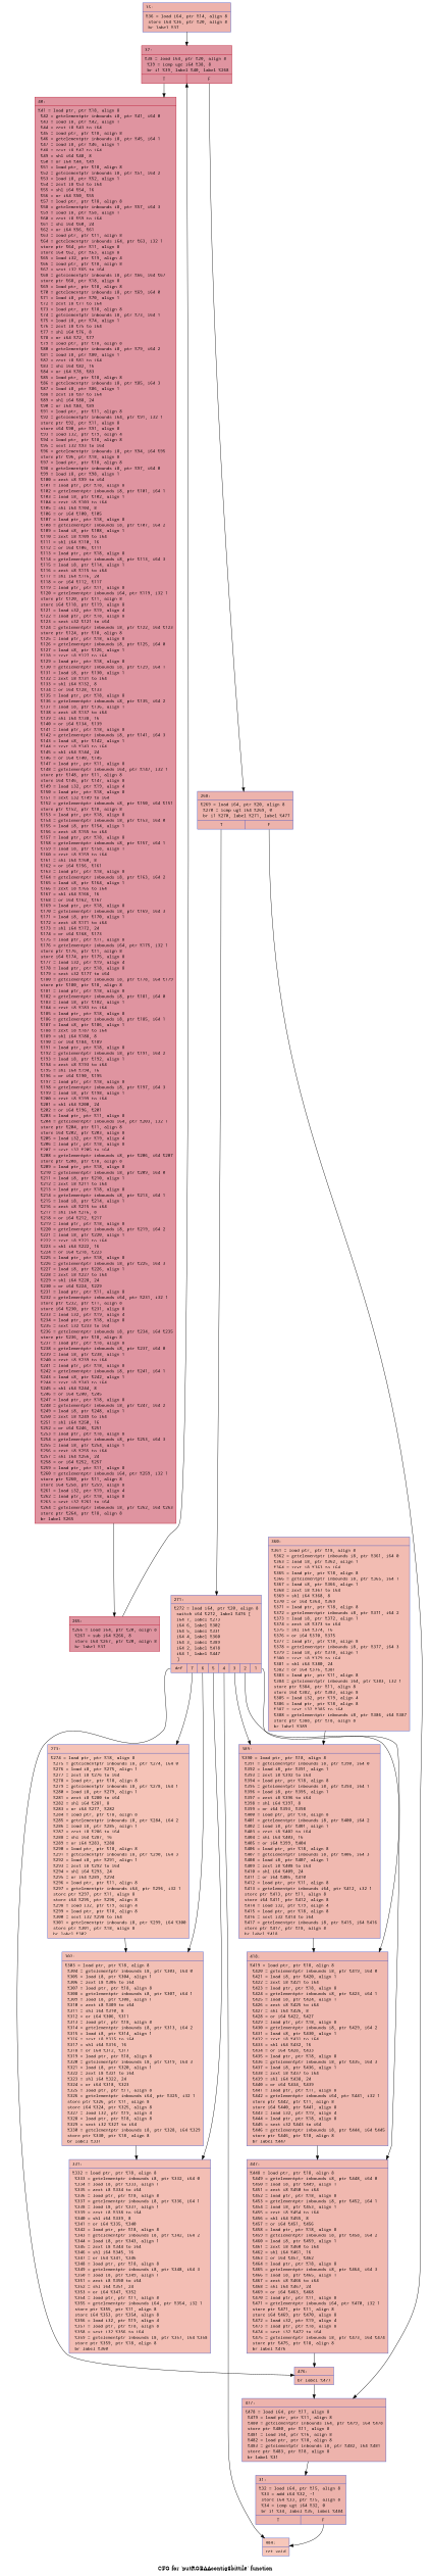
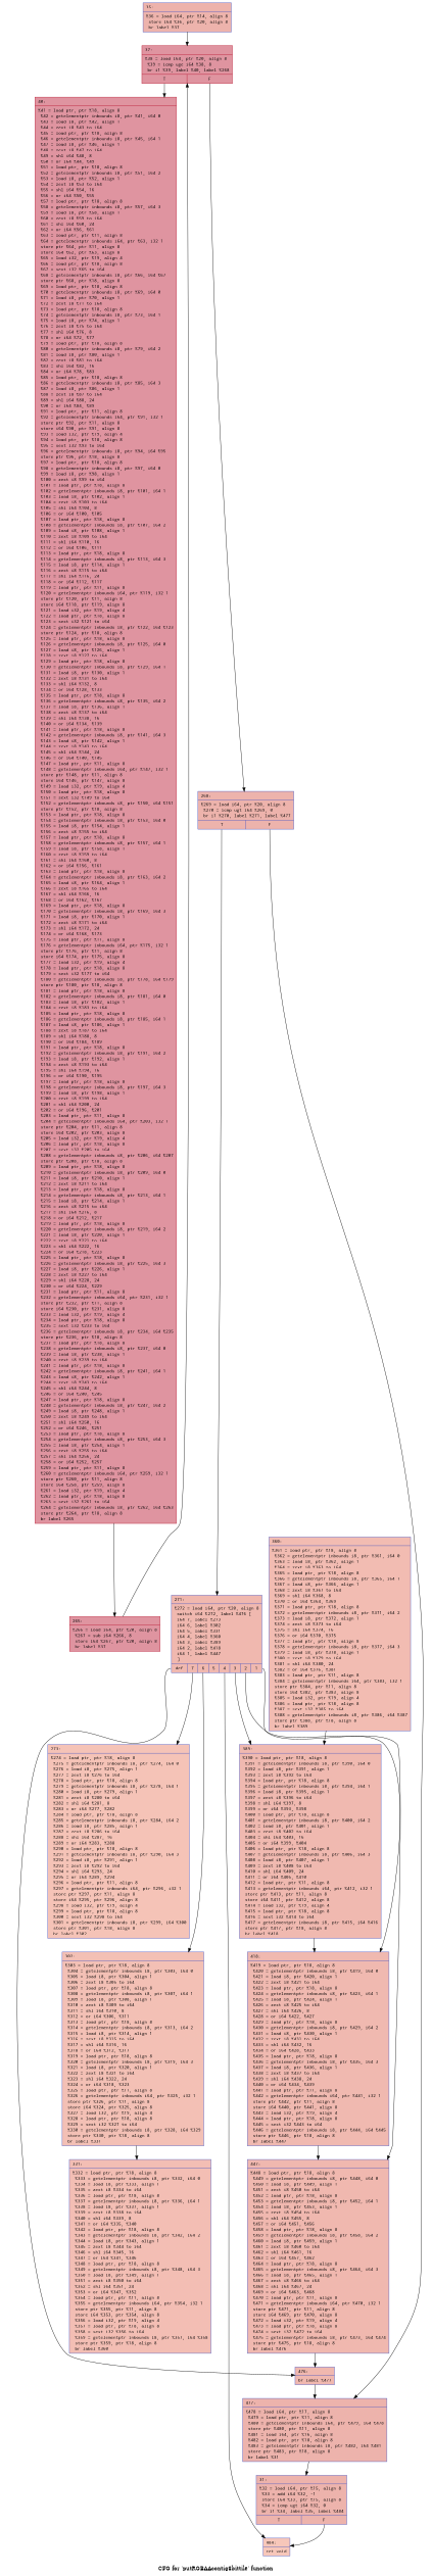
  digraph {
    label="CFG for 'putRGBAAcontig8bittile' function"
    node [color="#3d50c3ff" fillcolor="#d6524470" fontname=Courier shape=record style=filled]
    n1 [label="{31:\l|  %32 = load i64, ptr %15, align 8\l  %33 = add i64 %32, -1\l  store i64 %33, ptr %15, align 8\l  %34 = icmp ugt i64 %32, 0\l  br i1 %34, label %35, label %484\l|{<s0>T|<s1>F}}"]
    n2 [fillcolor="#ec7f6370" label="{484:\l|  ret void\l}"]
    n3 [label="{35:\l|  %36 = load i64, ptr %14, align 8\l  store i64 %36, ptr %20, align 8\l  br label %37\l}"]
    n4 [color="#b70d28ff" fillcolor="#b70d2870" label="{37:\l|  %38 = load i64, ptr %20, align 8\l  %39 = icmp uge i64 %38, 8\l  br i1 %39, label %40, label %268\l|{<s0>T|<s1>F}}"]
    n5 [color="#b70d28ff" fillcolor="#b70d2870" label="{40:\l|  %41 = load ptr, ptr %18, align 8\l  %42 = getelementptr inbounds i8, ptr %41, i64 0\l  %43 = load i8, ptr %42, align 1\l  %44 = zext i8 %43 to i64\l  %45 = load ptr, ptr %18, align 8\l  %46 = getelementptr inbounds i8, ptr %45, i64 1\l  %47 = load i8, ptr %46, align 1\l  %48 = zext i8 %47 to i64\l  %49 = shl i64 %48, 8\l  %50 = or i64 %44, %49\l  %51 = load ptr, ptr %18, align 8\l  %52 = getelementptr inbounds i8, ptr %51, i64 2\l  %53 = load i8, ptr %52, align 1\l  %54 = zext i8 %53 to i64\l  %55 = shl i64 %54, 16\l  %56 = or i64 %50, %55\l  %57 = load ptr, ptr %18, align 8\l  %58 = getelementptr inbounds i8, ptr %57, i64 3\l  %59 = load i8, ptr %58, align 1\l  %60 = zext i8 %59 to i64\l  %61 = shl i64 %60, 24\l  %62 = or i64 %56, %61\l  %63 = load ptr, ptr %11, align 8\l  %64 = getelementptr inbounds i64, ptr %63, i32 1\l  store ptr %64, ptr %11, align 8\l  store i64 %62, ptr %63, align 8\l  %65 = load i32, ptr %19, align 4\l  %66 = load ptr, ptr %18, align 8\l  %67 = sext i32 %65 to i64\l  %68 = getelementptr inbounds i8, ptr %66, i64 %67\l  store ptr %68, ptr %18, align 8\l  %69 = load ptr, ptr %18, align 8\l  %70 = getelementptr inbounds i8, ptr %69, i64 0\l  %71 = load i8, ptr %70, align 1\l  %72 = zext i8 %71 to i64\l  %73 = load ptr, ptr %18, align 8\l  %74 = getelementptr inbounds i8, ptr %73, i64 1\l  %75 = load i8, ptr %74, align 1\l  %76 = zext i8 %75 to i64\l  %77 = shl i64 %76, 8\l  %78 = or i64 %72, %77\l  %79 = load ptr, ptr %18, align 8\l  %80 = getelementptr inbounds i8, ptr %79, i64 2\l  %81 = load i8, ptr %80, align 1\l  %82 = zext i8 %81 to i64\l  %83 = shl i64 %82, 16\l  %84 = or i64 %78, %83\l  %85 = load ptr, ptr %18, align 8\l  %86 = getelementptr inbounds i8, ptr %85, i64 3\l  %87 = load i8, ptr %86, align 1\l  %88 = zext i8 %87 to i64\l  %89 = shl i64 %88, 24\l  %90 = or i64 %84, %89\l  %91 = load ptr, ptr %11, align 8\l  %92 = getelementptr inbounds i64, ptr %91, i32 1\l  store ptr %92, ptr %11, align 8\l  store i64 %90, ptr %91, align 8\l  %93 = load i32, ptr %19, align 4\l  %94 = load ptr, ptr %18, align 8\l  %95 = sext i32 %93 to i64\l  %96 = getelementptr inbounds i8, ptr %94, i64 %95\l  store ptr %96, ptr %18, align 8\l  %97 = load ptr, ptr %18, align 8\l  %98 = getelementptr inbounds i8, ptr %97, i64 0\l  %99 = load i8, ptr %98, align 1\l  %100 = zext i8 %99 to i64\l  %101 = load ptr, ptr %18, align 8\l  %102 = getelementptr inbounds i8, ptr %101, i64 1\l  %103 = load i8, ptr %102, align 1\l  %104 = zext i8 %103 to i64\l  %105 = shl i64 %104, 8\l  %106 = or i64 %100, %105\l  %107 = load ptr, ptr %18, align 8\l  %108 = getelementptr inbounds i8, ptr %107, i64 2\l  %109 = load i8, ptr %108, align 1\l  %110 = zext i8 %109 to i64\l  %111 = shl i64 %110, 16\l  %112 = or i64 %106, %111\l  %113 = load ptr, ptr %18, align 8\l  %114 = getelementptr inbounds i8, ptr %113, i64 3\l  %115 = load i8, ptr %114, align 1\l  %116 = zext i8 %115 to i64\l  %117 = shl i64 %116, 24\l  %118 = or i64 %112, %117\l  %119 = load ptr, ptr %11, align 8\l  %120 = getelementptr inbounds i64, ptr %119, i32 1\l  store ptr %120, ptr %11, align 8\l  store i64 %118, ptr %119, align 8\l  %121 = load i32, ptr %19, align 4\l  %122 = load ptr, ptr %18, align 8\l  %123 = sext i32 %121 to i64\l  %124 = getelementptr inbounds i8, ptr %122, i64 %123\l  store ptr %124, ptr %18, align 8\l  %125 = load ptr, ptr %18, align 8\l  %126 = getelementptr inbounds i8, ptr %125, i64 0\l  %127 = load i8, ptr %126, align 1\l  %128 = zext i8 %127 to i64\l  %129 = load ptr, ptr %18, align 8\l  %130 = getelementptr inbounds i8, ptr %129, i64 1\l  %131 = load i8, ptr %130, align 1\l  %132 = zext i8 %131 to i64\l  %133 = shl i64 %132, 8\l  %134 = or i64 %128, %133\l  %135 = load ptr, ptr %18, align 8\l  %136 = getelementptr inbounds i8, ptr %135, i64 2\l  %137 = load i8, ptr %136, align 1\l  %138 = zext i8 %137 to i64\l  %139 = shl i64 %138, 16\l  %140 = or i64 %134, %139\l  %141 = load ptr, ptr %18, align 8\l  %142 = getelementptr inbounds i8, ptr %141, i64 3\l  %143 = load i8, ptr %142, align 1\l  %144 = zext i8 %143 to i64\l  %145 = shl i64 %144, 24\l  %146 = or i64 %140, %145\l  %147 = load ptr, ptr %11, align 8\l  %148 = getelementptr inbounds i64, ptr %147, i32 1\l  store ptr %148, ptr %11, align 8\l  store i64 %146, ptr %147, align 8\l  %149 = load i32, ptr %19, align 4\l  %150 = load ptr, ptr %18, align 8\l  %151 = sext i32 %149 to i64\l  %152 = getelementptr inbounds i8, ptr %150, i64 %151\l  store ptr %152, ptr %18, align 8\l  %153 = load ptr, ptr %18, align 8\l  %154 = getelementptr inbounds i8, ptr %153, i64 0\l  %155 = load i8, ptr %154, align 1\l  %156 = zext i8 %155 to i64\l  %157 = load ptr, ptr %18, align 8\l  %158 = getelementptr inbounds i8, ptr %157, i64 1\l  %159 = load i8, ptr %158, align 1\l  %160 = zext i8 %159 to i64\l  %161 = shl i64 %160, 8\l  %162 = or i64 %156, %161\l  %163 = load ptr, ptr %18, align 8\l  %164 = getelementptr inbounds i8, ptr %163, i64 2\l  %165 = load i8, ptr %164, align 1\l  %166 = zext i8 %165 to i64\l  %167 = shl i64 %166, 16\l  %168 = or i64 %162, %167\l  %169 = load ptr, ptr %18, align 8\l  %170 = getelementptr inbounds i8, ptr %169, i64 3\l  %171 = load i8, ptr %170, align 1\l  %172 = zext i8 %171 to i64\l  %173 = shl i64 %172, 24\l  %174 = or i64 %168, %173\l  %175 = load ptr, ptr %11, align 8\l  %176 = getelementptr inbounds i64, ptr %175, i32 1\l  store ptr %176, ptr %11, align 8\l  store i64 %174, ptr %175, align 8\l  %177 = load i32, ptr %19, align 4\l  %178 = load ptr, ptr %18, align 8\l  %179 = sext i32 %177 to i64\l  %180 = getelementptr inbounds i8, ptr %178, i64 %179\l  store ptr %180, ptr %18, align 8\l  %181 = load ptr, ptr %18, align 8\l  %182 = getelementptr inbounds i8, ptr %181, i64 0\l  %183 = load i8, ptr %182, align 1\l  %184 = zext i8 %183 to i64\l  %185 = load ptr, ptr %18, align 8\l  %186 = getelementptr inbounds i8, ptr %185, i64 1\l  %187 = load i8, ptr %186, align 1\l  %188 = zext i8 %187 to i64\l  %189 = shl i64 %188, 8\l  %190 = or i64 %184, %189\l  %191 = load ptr, ptr %18, align 8\l  %192 = getelementptr inbounds i8, ptr %191, i64 2\l  %193 = load i8, ptr %192, align 1\l  %194 = zext i8 %193 to i64\l  %195 = shl i64 %194, 16\l  %196 = or i64 %190, %195\l  %197 = load ptr, ptr %18, align 8\l  %198 = getelementptr inbounds i8, ptr %197, i64 3\l  %199 = load i8, ptr %198, align 1\l  %200 = zext i8 %199 to i64\l  %201 = shl i64 %200, 24\l  %202 = or i64 %196, %201\l  %203 = load ptr, ptr %11, align 8\l  %204 = getelementptr inbounds i64, ptr %203, i32 1\l  store ptr %204, ptr %11, align 8\l  store i64 %202, ptr %203, align 8\l  %205 = load i32, ptr %19, align 4\l  %206 = load ptr, ptr %18, align 8\l  %207 = sext i32 %205 to i64\l  %208 = getelementptr inbounds i8, ptr %206, i64 %207\l  store ptr %208, ptr %18, align 8\l  %209 = load ptr, ptr %18, align 8\l  %210 = getelementptr inbounds i8, ptr %209, i64 0\l  %211 = load i8, ptr %210, align 1\l  %212 = zext i8 %211 to i64\l  %213 = load ptr, ptr %18, align 8\l  %214 = getelementptr inbounds i8, ptr %213, i64 1\l  %215 = load i8, ptr %214, align 1\l  %216 = zext i8 %215 to i64\l  %217 = shl i64 %216, 8\l  %218 = or i64 %212, %217\l  %219 = load ptr, ptr %18, align 8\l  %220 = getelementptr inbounds i8, ptr %219, i64 2\l  %221 = load i8, ptr %220, align 1\l  %222 = zext i8 %221 to i64\l  %223 = shl i64 %222, 16\l  %224 = or i64 %218, %223\l  %225 = load ptr, ptr %18, align 8\l  %226 = getelementptr inbounds i8, ptr %225, i64 3\l  %227 = load i8, ptr %226, align 1\l  %228 = zext i8 %227 to i64\l  %229 = shl i64 %228, 24\l  %230 = or i64 %224, %229\l  %231 = load ptr, ptr %11, align 8\l  %232 = getelementptr inbounds i64, ptr %231, i32 1\l  store ptr %232, ptr %11, align 8\l  store i64 %230, ptr %231, align 8\l  %233 = load i32, ptr %19, align 4\l  %234 = load ptr, ptr %18, align 8\l  %235 = sext i32 %233 to i64\l  %236 = getelementptr inbounds i8, ptr %234, i64 %235\l  store ptr %236, ptr %18, align 8\l  %237 = load ptr, ptr %18, align 8\l  %238 = getelementptr inbounds i8, ptr %237, i64 0\l  %239 = load i8, ptr %238, align 1\l  %240 = zext i8 %239 to i64\l  %241 = load ptr, ptr %18, align 8\l  %242 = getelementptr inbounds i8, ptr %241, i64 1\l  %243 = load i8, ptr %242, align 1\l  %244 = zext i8 %243 to i64\l  %245 = shl i64 %244, 8\l  %246 = or i64 %240, %245\l  %247 = load ptr, ptr %18, align 8\l  %248 = getelementptr inbounds i8, ptr %247, i64 2\l  %249 = load i8, ptr %248, align 1\l  %250 = zext i8 %249 to i64\l  %251 = shl i64 %250, 16\l  %252 = or i64 %246, %251\l  %253 = load ptr, ptr %18, align 8\l  %254 = getelementptr inbounds i8, ptr %253, i64 3\l  %255 = load i8, ptr %254, align 1\l  %256 = zext i8 %255 to i64\l  %257 = shl i64 %256, 24\l  %258 = or i64 %252, %257\l  %259 = load ptr, ptr %11, align 8\l  %260 = getelementptr inbounds i64, ptr %259, i32 1\l  store ptr %260, ptr %11, align 8\l  store i64 %258, ptr %259, align 8\l  %261 = load i32, ptr %19, align 4\l  %262 = load ptr, ptr %18, align 8\l  %263 = sext i32 %261 to i64\l  %264 = getelementptr inbounds i8, ptr %262, i64 %263\l  store ptr %264, ptr %18, align 8\l  br label %265\l}"]
    n6 [label="{268:\l|  %269 = load i64, ptr %20, align 8\l  %270 = icmp ugt i64 %269, 0\l  br i1 %270, label %271, label %477\l|{<s0>T|<s1>F}}"]
    n7 [color="#b70d28ff" fillcolor="#b70d2870" label="{265:\l|  %266 = load i64, ptr %20, align 8\l  %267 = sub i64 %266, 8\l  store i64 %267, ptr %20, align 8\l  br label %37\l}"]
    n8 [fillcolor="#dc5d4a70" label="{271:\l|  %272 = load i64, ptr %20, align 8\l  switch i64 %272, label %476 [\l    i64 7, label %273\l    i64 6, label %302\l    i64 5, label %331\l    i64 4, label %360\l    i64 3, label %389\l    i64 2, label %418\l    i64 1, label %447\l  ]\l|{<s0>def|<s1>7|<s2>6|<s3>5|<s4>4|<s5>3|<s6>2|<s7>1}}"]
    n9 [label="{477:\l|  %478 = load i64, ptr %17, align 8\l  %479 = load ptr, ptr %11, align 8\l  %480 = getelementptr inbounds i64, ptr %479, i64 %478\l  store ptr %480, ptr %11, align 8\l  %481 = load i64, ptr %16, align 8\l  %482 = load ptr, ptr %18, align 8\l  %483 = getelementptr inbounds i8, ptr %482, i64 %481\l  store ptr %483, ptr %18, align 8\l  br label %31\l}"]
    n10 [fillcolor="#dc5d4a70" label="{476:\l|  br label %477\l}"]
    n11 [fillcolor="#e8765c70" label="{273:\l|  %274 = load ptr, ptr %18, align 8\l  %275 = getelementptr inbounds i8, ptr %274, i64 0\l  %276 = load i8, ptr %275, align 1\l  %277 = zext i8 %276 to i64\l  %278 = load ptr, ptr %18, align 8\l  %279 = getelementptr inbounds i8, ptr %278, i64 1\l  %280 = load i8, ptr %279, align 1\l  %281 = zext i8 %280 to i64\l  %282 = shl i64 %281, 8\l  %283 = or i64 %277, %282\l  %284 = load ptr, ptr %18, align 8\l  %285 = getelementptr inbounds i8, ptr %284, i64 2\l  %286 = load i8, ptr %285, align 1\l  %287 = zext i8 %286 to i64\l  %288 = shl i64 %287, 16\l  %289 = or i64 %283, %288\l  %290 = load ptr, ptr %18, align 8\l  %291 = getelementptr inbounds i8, ptr %290, i64 3\l  %292 = load i8, ptr %291, align 1\l  %293 = zext i8 %292 to i64\l  %294 = shl i64 %293, 24\l  %295 = or i64 %289, %294\l  %296 = load ptr, ptr %11, align 8\l  %297 = getelementptr inbounds i64, ptr %296, i32 1\l  store ptr %297, ptr %11, align 8\l  store i64 %295, ptr %296, align 8\l  %298 = load i32, ptr %19, align 4\l  %299 = load ptr, ptr %18, align 8\l  %300 = sext i32 %298 to i64\l  %301 = getelementptr inbounds i8, ptr %299, i64 %300\l  store ptr %301, ptr %18, align 8\l  br label %302\l}"]
    n12 [fillcolor="#e5705870" label="{302:\l|  %303 = load ptr, ptr %18, align 8\l  %304 = getelementptr inbounds i8, ptr %303, i64 0\l  %305 = load i8, ptr %304, align 1\l  %306 = zext i8 %305 to i64\l  %307 = load ptr, ptr %18, align 8\l  %308 = getelementptr inbounds i8, ptr %307, i64 1\l  %309 = load i8, ptr %308, align 1\l  %310 = zext i8 %309 to i64\l  %311 = shl i64 %310, 8\l  %312 = or i64 %306, %311\l  %313 = load ptr, ptr %18, align 8\l  %314 = getelementptr inbounds i8, ptr %313, i64 2\l  %315 = load i8, ptr %314, align 1\l  %316 = zext i8 %315 to i64\l  %317 = shl i64 %316, 16\l  %318 = or i64 %312, %317\l  %319 = load ptr, ptr %18, align 8\l  %320 = getelementptr inbounds i8, ptr %319, i64 3\l  %321 = load i8, ptr %320, align 1\l  %322 = zext i8 %321 to i64\l  %323 = shl i64 %322, 24\l  %324 = or i64 %318, %323\l  %325 = load ptr, ptr %11, align 8\l  %326 = getelementptr inbounds i64, ptr %325, i32 1\l  store ptr %326, ptr %11, align 8\l  store i64 %324, ptr %325, align 8\l  %327 = load i32, ptr %19, align 4\l  %328 = load ptr, ptr %18, align 8\l  %329 = sext i32 %327 to i64\l  %330 = getelementptr inbounds i8, ptr %328, i64 %329\l  store ptr %330, ptr %18, align 8\l  br label %331\l}"]
    n13 [fillcolor="#e36c5570" label="{331:\l|  %332 = load ptr, ptr %18, align 8\l  %333 = getelementptr inbounds i8, ptr %332, i64 0\l  %334 = load i8, ptr %333, align 1\l  %335 = zext i8 %334 to i64\l  %336 = load ptr, ptr %18, align 8\l  %337 = getelementptr inbounds i8, ptr %336, i64 1\l  %338 = load i8, ptr %337, align 1\l  %339 = zext i8 %338 to i64\l  %340 = shl i64 %339, 8\l  %341 = or i64 %335, %340\l  %342 = load ptr, ptr %18, align 8\l  %343 = getelementptr inbounds i8, ptr %342, i64 2\l  %344 = load i8, ptr %343, align 1\l  %345 = zext i8 %344 to i64\l  %346 = shl i64 %345, 16\l  %347 = or i64 %341, %346\l  %348 = load ptr, ptr %18, align 8\l  %349 = getelementptr inbounds i8, ptr %348, i64 3\l  %350 = load i8, ptr %349, align 1\l  %351 = zext i8 %350 to i64\l  %352 = shl i64 %351, 24\l  %353 = or i64 %347, %352\l  %354 = load ptr, ptr %11, align 8\l  %355 = getelementptr inbounds i64, ptr %354, i32 1\l  store ptr %355, ptr %11, align 8\l  store i64 %353, ptr %354, align 8\l  %356 = load i32, ptr %19, align 4\l  %357 = load ptr, ptr %18, align 8\l  %358 = sext i32 %356 to i64\l  %359 = getelementptr inbounds i8, ptr %357, i64 %358\l  store ptr %359, ptr %18, align 8\l  br label %360\l}"]
    n14 [fillcolor="#de614d70" label="{389:\l|  %390 = load ptr, ptr %18, align 8\l  %391 = getelementptr inbounds i8, ptr %390, i64 0\l  %392 = load i8, ptr %391, align 1\l  %393 = zext i8 %392 to i64\l  %394 = load ptr, ptr %18, align 8\l  %395 = getelementptr inbounds i8, ptr %394, i64 1\l  %396 = load i8, ptr %395, align 1\l  %397 = zext i8 %396 to i64\l  %398 = shl i64 %397, 8\l  %399 = or i64 %393, %398\l  %400 = load ptr, ptr %18, align 8\l  %401 = getelementptr inbounds i8, ptr %400, i64 2\l  %402 = load i8, ptr %401, align 1\l  %403 = zext i8 %402 to i64\l  %404 = shl i64 %403, 16\l  %405 = or i64 %399, %404\l  %406 = load ptr, ptr %18, align 8\l  %407 = getelementptr inbounds i8, ptr %406, i64 3\l  %408 = load i8, ptr %407, align 1\l  %409 = zext i8 %408 to i64\l  %410 = shl i64 %409, 24\l  %411 = or i64 %405, %410\l  %412 = load ptr, ptr %11, align 8\l  %413 = getelementptr inbounds i64, ptr %412, i32 1\l  store ptr %413, ptr %11, align 8\l  store i64 %411, ptr %412, align 8\l  %414 = load i32, ptr %19, align 4\l  %415 = load ptr, ptr %18, align 8\l  %416 = sext i32 %414 to i64\l  %417 = getelementptr inbounds i8, ptr %415, i64 %416\l  store ptr %417, ptr %18, align 8\l  br label %418\l}"]
    n15 [fillcolor="#de614d70" label="{418:\l|  %419 = load ptr, ptr %18, align 8\l  %420 = getelementptr inbounds i8, ptr %419, i64 0\l  %421 = load i8, ptr %420, align 1\l  %422 = zext i8 %421 to i64\l  %423 = load ptr, ptr %18, align 8\l  %424 = getelementptr inbounds i8, ptr %423, i64 1\l  %425 = load i8, ptr %424, align 1\l  %426 = zext i8 %425 to i64\l  %427 = shl i64 %426, 8\l  %428 = or i64 %422, %427\l  %429 = load ptr, ptr %18, align 8\l  %430 = getelementptr inbounds i8, ptr %429, i64 2\l  %431 = load i8, ptr %430, align 1\l  %432 = zext i8 %431 to i64\l  %433 = shl i64 %432, 16\l  %434 = or i64 %428, %433\l  %435 = load ptr, ptr %18, align 8\l  %436 = getelementptr inbounds i8, ptr %435, i64 3\l  %437 = load i8, ptr %436, align 1\l  %438 = zext i8 %437 to i64\l  %439 = shl i64 %438, 24\l  %440 = or i64 %434, %439\l  %441 = load ptr, ptr %11, align 8\l  %442 = getelementptr inbounds i64, ptr %441, i32 1\l  store ptr %442, ptr %11, align 8\l  store i64 %440, ptr %441, align 8\l  %443 = load i32, ptr %19, align 4\l  %444 = load ptr, ptr %18, align 8\l  %445 = sext i32 %443 to i64\l  %446 = getelementptr inbounds i8, ptr %444, i64 %445\l  store ptr %446, ptr %18, align 8\l  br label %447\l}"]
    n16 [fillcolor="#dc5d4a70" label="{447:\l|  %448 = load ptr, ptr %18, align 8\l  %449 = getelementptr inbounds i8, ptr %448, i64 0\l  %450 = load i8, ptr %449, align 1\l  %451 = zext i8 %450 to i64\l  %452 = load ptr, ptr %18, align 8\l  %453 = getelementptr inbounds i8, ptr %452, i64 1\l  %454 = load i8, ptr %453, align 1\l  %455 = zext i8 %454 to i64\l  %456 = shl i64 %455, 8\l  %457 = or i64 %451, %456\l  %458 = load ptr, ptr %18, align 8\l  %459 = getelementptr inbounds i8, ptr %458, i64 2\l  %460 = load i8, ptr %459, align 1\l  %461 = zext i8 %460 to i64\l  %462 = shl i64 %461, 16\l  %463 = or i64 %457, %462\l  %464 = load ptr, ptr %18, align 8\l  %465 = getelementptr inbounds i8, ptr %464, i64 3\l  %466 = load i8, ptr %465, align 1\l  %467 = zext i8 %466 to i64\l  %468 = shl i64 %467, 24\l  %469 = or i64 %463, %468\l  %470 = load ptr, ptr %11, align 8\l  %471 = getelementptr inbounds i64, ptr %470, i32 1\l  store ptr %471, ptr %11, align 8\l  store i64 %469, ptr %470, align 8\l  %472 = load i32, ptr %19, align 4\l  %473 = load ptr, ptr %18, align 8\l  %474 = sext i32 %472 to i64\l  %475 = getelementptr inbounds i8, ptr %473, i64 %474\l  store ptr %475, ptr %18, align 8\l  br label %476\l}"]
    n17 [fillcolor="#e1675170" label="{360:\l|  %361 = load ptr, ptr %18, align 8\l  %362 = getelementptr inbounds i8, ptr %361, i64 0\l  %363 = load i8, ptr %362, align 1\l  %364 = zext i8 %363 to i64\l  %365 = load ptr, ptr %18, align 8\l  %366 = getelementptr inbounds i8, ptr %365, i64 1\l  %367 = load i8, ptr %366, align 1\l  %368 = zext i8 %367 to i64\l  %369 = shl i64 %368, 8\l  %370 = or i64 %364, %369\l  %371 = load ptr, ptr %18, align 8\l  %372 = getelementptr inbounds i8, ptr %371, i64 2\l  %373 = load i8, ptr %372, align 1\l  %374 = zext i8 %373 to i64\l  %375 = shl i64 %374, 16\l  %376 = or i64 %370, %375\l  %377 = load ptr, ptr %18, align 8\l  %378 = getelementptr inbounds i8, ptr %377, i64 3\l  %379 = load i8, ptr %378, align 1\l  %380 = zext i8 %379 to i64\l  %381 = shl i64 %380, 24\l  %382 = or i64 %376, %381\l  %383 = load ptr, ptr %11, align 8\l  %384 = getelementptr inbounds i64, ptr %383, i32 1\l  store ptr %384, ptr %11, align 8\l  store i64 %382, ptr %383, align 8\l  %385 = load i32, ptr %19, align 4\l  %386 = load ptr, ptr %18, align 8\l  %387 = sext i32 %385 to i64\l  %388 = getelementptr inbounds i8, ptr %386, i64 %387\l  store ptr %388, ptr %18, align 8\l  br label %389\l}"]
    n1 -> n2 [tailport=s1]
    n3 -> n4
    n4 -> n5 [tailport=s0]
    n4 -> n6 [tailport=s1]
    n5 -> n7
    n6 -> n8 [tailport=s0]
    n6 -> n9 [tailport=s1]
    n7 -> n4
    n8 -> n2 [tailport=s4]
    n8 -> n10 [tailport=s0]
    n8 -> n11 [tailport=s1]
    n8 -> n12 [tailport=s2]
-   n8 -> n13 [tailport=s3]
    n8 -> n14 [tailport=s5]
    n8 -> n15 [tailport=s6]
    n8 -> n16 [tailport=s7]
    n9 -> n1
    n10 -> n9
-   n11 -> n12
    n12 -> n13
    n14 -> n15
    n15 -> n16
    n16 -> n10
    n17 -> n14
  }
